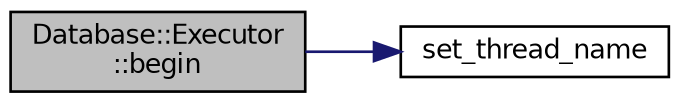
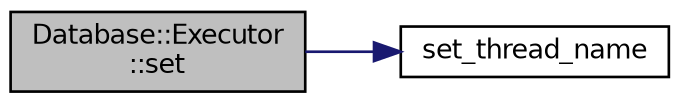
  digraph {
    rankdir=LR
    node [color=black fontname=Helvetica fontsize=10 shape=record style=filled]
-   n1 [fillcolor=grey75 fontcolor=black height=0.2 label="Database::Executor\l::begin" width=0.4]
+   n1 [fillcolor=grey75 fontcolor=black height=0.2 label="Database::Executor\l::set" width=0.4]
    n2 [fillcolor=white height=0.2 label=set_thread_name width=0.4]
    n1 -> n2 [color=midnightblue fontname=Helvetica fontsize=10 labelfontname=Helvetica labelfontsize=10 style=solid]
  }
